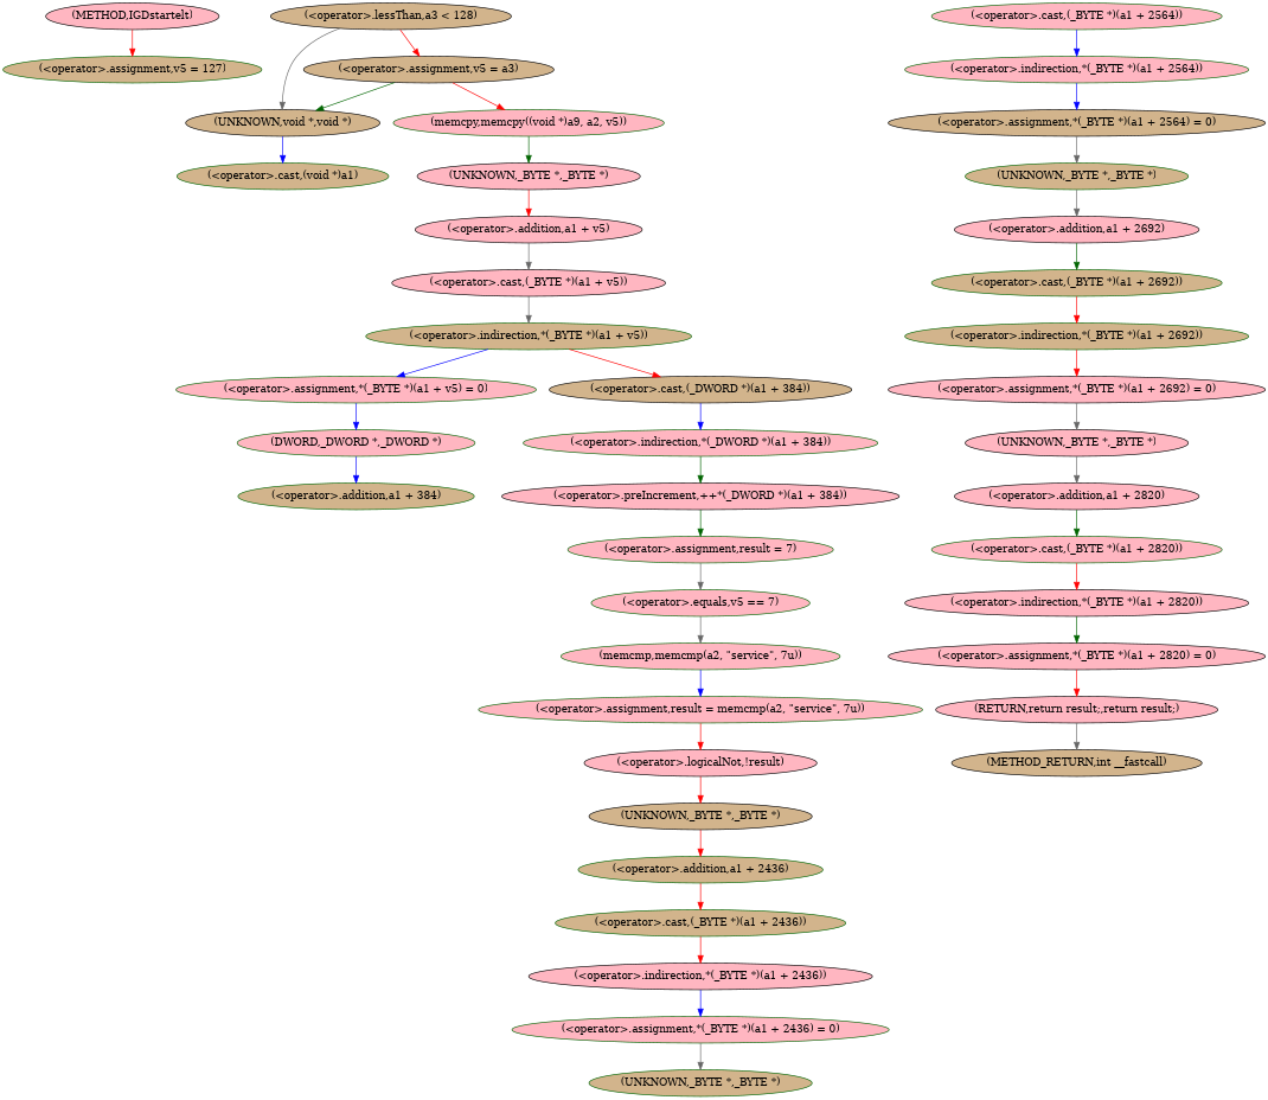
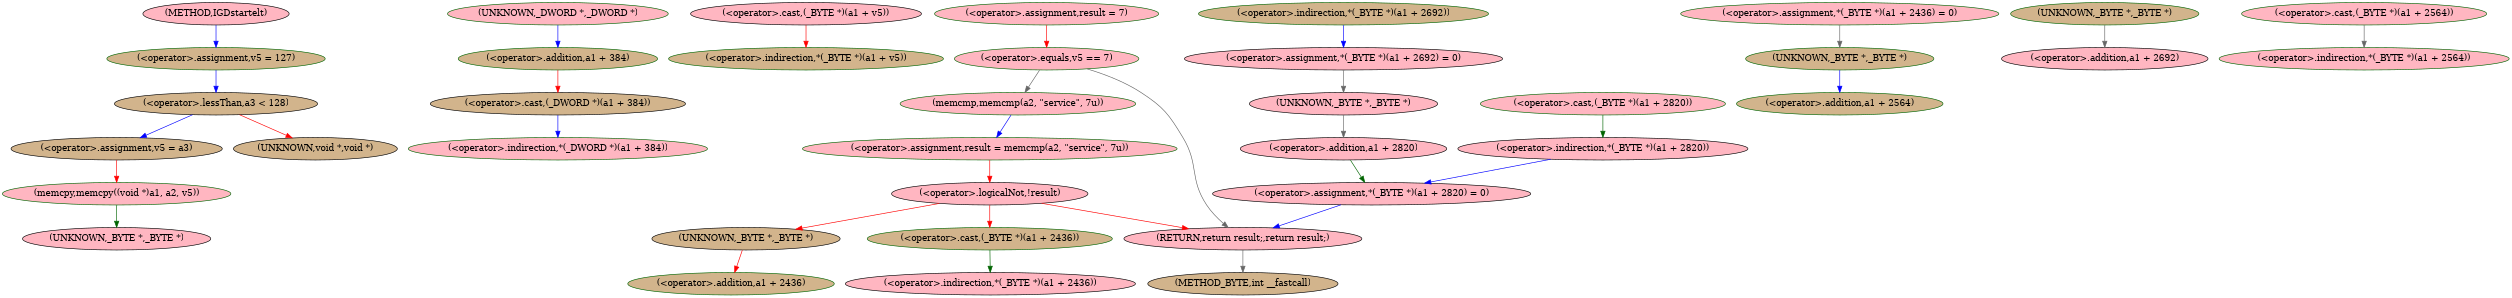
  digraph {
    node [color=darkgreen fillcolor=lightpink style=filled]
    edge [color=blue]
    n1 [fillcolor=tan label="(<operator>.assignment,v5 = 127)"]
    n2 [color=black fillcolor=tan label="(<operator>.lessThan,a3 < 128)"]
    n3 [color=black fillcolor=tan label="(<operator>.assignment,v5 = a3)"]
    n4 [color=black fillcolor=tan label="(UNKNOWN,void *,void *)"]
-   n5 [label="(memcpy,memcpy((void *)a9, a2, v5))"]
-   n6 [fillcolor=tan label="(<operator>.cast,(void *)a1)"]
+   n5 [label="(memcpy,memcpy((void *)a1, a2, v5))"]
    n7 [color=black label="(UNKNOWN,_BYTE *,_BYTE *)"]
-   n8 [color=black label="(<operator>.addition,a1 + v5)"]
-   n9 [label="(<operator>.assignment,*(_BYTE *)(a1 + v5) = 0)"]
-   n10 [label="(DWORD,_DWORD *,_DWORD *)"]
+   n10 [label="(UNKNOWN,_DWORD *,_DWORD *)"]
    n11 [fillcolor=tan label="(<operator>.addition,a1 + 384)"]
    n12 [fillcolor=tan label="(<operator>.indirection,*(_BYTE *)(a1 + v5))"]
    n13 [color=black label="(<operator>.cast,(_BYTE *)(a1 + v5))"]
-   n14 [color=black label="(<operator>.preIncrement,++*(_DWORD *)(a1 + 384))"]
    n15 [label="(<operator>.assignment,result = 7)"]
    n16 [label="(<operator>.equals,v5 == 7)"]
    n17 [label="(<operator>.indirection,*(_DWORD *)(a1 + 384))"]
    n18 [color=black fillcolor=tan label="(<operator>.cast,(_DWORD *)(a1 + 384))"]
    n19 [label="(memcmp,memcmp(a2, \"service\", 7u))"]
    n20 [color=black label="(RETURN,return result;,return result;)"]
    n21 [label="(<operator>.assignment,result = memcmp(a2, \"service\", 7u))"]
-   n22 [color=black fillcolor=tan label="(METHOD_RETURN,int __fastcall)"]
+   n22 [color=black fillcolor=tan label="(METHOD_BYTE,int __fastcall)"]
    n23 [color=black label="(<operator>.logicalNot,!result)"]
    n24 [color=black fillcolor=tan label="(UNKNOWN,_BYTE *,_BYTE *)"]
    n25 [fillcolor=tan label="(<operator>.addition,a1 + 2436)"]
    n26 [label="(<operator>.assignment,*(_BYTE *)(a1 + 2436) = 0)"]
    n27 [fillcolor=tan label="(UNKNOWN,_BYTE *,_BYTE *)"]
+   n28 [fillcolor=tan label="(<operator>.addition,a1 + 2564)"]
    n29 [color=black label="(<operator>.indirection,*(_BYTE *)(a1 + 2436))"]
    n30 [fillcolor=tan label="(<operator>.cast,(_BYTE *)(a1 + 2436))"]
-   n31 [color=black fillcolor=tan label="(<operator>.assignment,*(_BYTE *)(a1 + 2564) = 0)"]
    n32 [fillcolor=tan label="(UNKNOWN,_BYTE *,_BYTE *)"]
    n33 [color=black label="(<operator>.addition,a1 + 2692)"]
    n34 [label="(<operator>.indirection,*(_BYTE *)(a1 + 2564))"]
    n35 [label="(<operator>.cast,(_BYTE *)(a1 + 2564))"]
    n36 [color=black label="(<operator>.assignment,*(_BYTE *)(a1 + 2692) = 0)"]
    n37 [color=black label="(UNKNOWN,_BYTE *,_BYTE *)"]
    n38 [color=black label="(<operator>.addition,a1 + 2820)"]
    n39 [fillcolor=tan label="(<operator>.indirection,*(_BYTE *)(a1 + 2692))"]
-   n40 [fillcolor=tan label="(<operator>.cast,(_BYTE *)(a1 + 2692))"]
    n41 [color=black label="(<operator>.assignment,*(_BYTE *)(a1 + 2820) = 0)"]
    n42 [color=black label="(<operator>.indirection,*(_BYTE *)(a1 + 2820))"]
    n43 [label="(<operator>.cast,(_BYTE *)(a1 + 2820))"]
    n44 [color=black label="(METHOD,IGDstartelt)"]
-   n2 -> n3 [color=red]
-   n2 -> n4 [color=gray40]
-   n3 -> n4 [color=darkgreen]
+   n1 -> n2
+   n2 -> n3
+   n2 -> n4 [color=red]
    n3 -> n5 [color=red]
-   n4 -> n6
    n5 -> n7 [color=darkgreen]
-   n7 -> n8 [color=red]
-   n8 -> n13 [color=gray40]
-   n9 -> n10
    n10 -> n11
-   n12 -> n18 [color=red]
-   n12 -> n9
-   n13 -> n12 [color=gray40]
-   n14 -> n15 [color=darkgreen]
-   n15 -> n16 [color=gray40]
+   n11 -> n18 [color=red]
+   n13 -> n12 [color=red]
+   n15 -> n16 [color=red]
    n16 -> n19 [color=gray40]
-   n17 -> n14 [color=darkgreen]
+   n16 -> n20 [color=gray40]
    n18 -> n17
    n19 -> n21
    n20 -> n22 [color=gray40]
    n21 -> n23 [color=red]
+   n23 -> n20 [color=red]
    n23 -> n24 [color=red]
    n24 -> n25 [color=red]
-   n25 -> n30 [color=red]
+   n23 -> n30 [color=red]
    n26 -> n27 [color=gray40]
-   n29 -> n26
-   n30 -> n29 [color=red]
-   n31 -> n32 [color=gray40]
+   n27 -> n28
+   n30 -> n29 [color=darkgreen]
    n32 -> n33 [color=gray40]
-   n33 -> n40 [color=darkgreen]
-   n34 -> n31
-   n35 -> n34
+   n35 -> n34 [color=gray40]
    n36 -> n37 [color=gray40]
    n37 -> n38 [color=gray40]
-   n38 -> n43 [color=darkgreen]
-   n39 -> n36 [color=red]
-   n40 -> n39 [color=red]
-   n41 -> n20 [color=red]
-   n42 -> n41 [color=darkgreen]
-   n43 -> n42 [color=red]
-   n44 -> n1 [color=red]
+   n38 -> n41 [color=darkgreen]
+   n39 -> n36
+   n41 -> n20
+   n42 -> n41
+   n43 -> n42 [color=darkgreen]
+   n44 -> n1
  }
